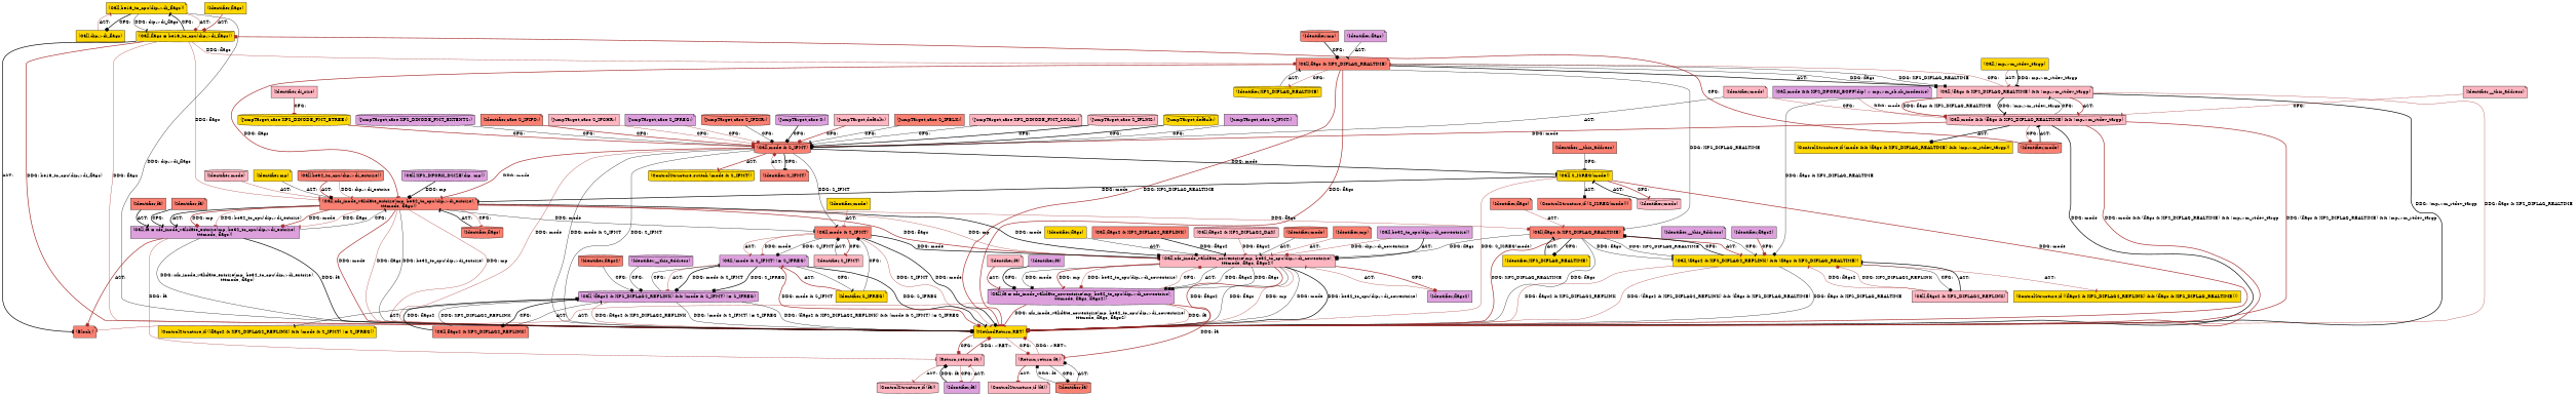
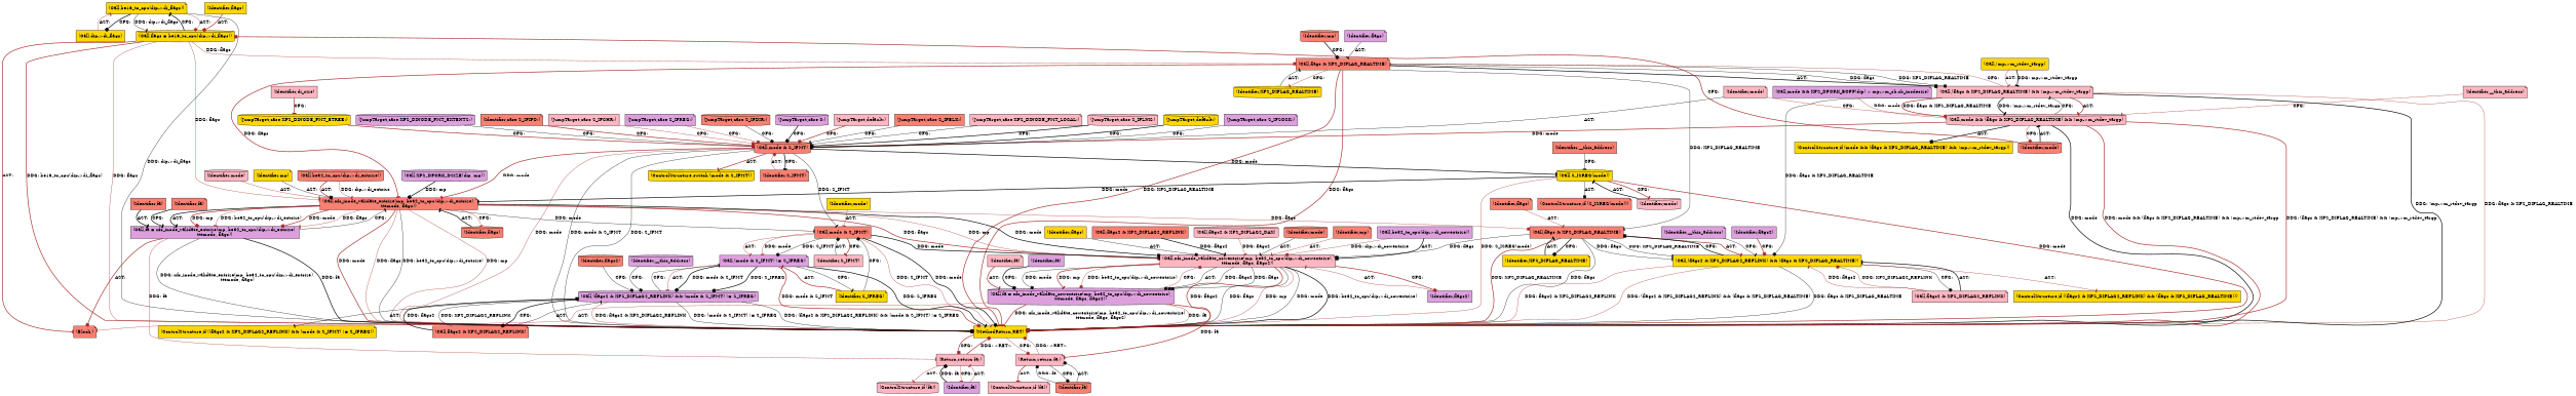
  digraph {
    node [fillcolor=salmon shape=note style=filled]
    edge [arrowhead=tee color=black style=solid]
    n1 [fillcolor=gold label="(Call,be16_to_cpu(dip->di_flags))"]
    n2 [fillcolor=gold label="(Call,flags = be16_to_cpu(dip->di_flags))" shape=cylinder]
    n3 [fillcolor=gold label="(Call,dip->di_flags)" shape=box]
    n4 [fillcolor=gold label="(MethodReturn,RET)" shape=box]
    n5 [label="(Call,flags & XFS_DIFLAG_REALTIME)"]
    n6 [label="(Call,xfs_inode_validate_extsize(mp, be32_to_cpu(dip->di_extsize),\n\t\t\tmode, flags))"]
    n7 [label="(Block,)"]
    n8 [fillcolor=lightpink label="(Return,return fa;)"]
    n9 [fillcolor=lightpink label="(Return,return fa;)"]
    n10 [fillcolor=lightpink label="(Call,(flags & XFS_DIFLAG_REALTIME) && !mp->m_rtdev_targp)"]
    n11 [label="(Call,flags & XFS_DIFLAG_REALTIME)" shape=box]
    n12 [fillcolor=gold label="(Identifier,XFS_DIFLAG_REALTIME)" shape=cylinder]
    n13 [label="(Call,mode & S_IFMT)" shape=box]
    n14 [fillcolor=plum label="(Call,fa = xfs_inode_validate_extsize(mp, be32_to_cpu(dip->di_extsize),\n\t\t\tmode, flags))" shape=box]
    n15 [fillcolor=lightpink label="(Call,xfs_inode_validate_cowextsize(mp, be32_to_cpu(dip->di_cowextsize),\n\t\t\tmode, flags, flags2))"]
    n16 [label="(Identifier,flags)" shape=cylinder]
    n17 [fillcolor=lightpink label="(Call,mode && (flags & XFS_DIFLAG_REALTIME) && !mp->m_rtdev_targp)" shape=cylinder]
    n18 [fillcolor=gold label="(Call,(flags2 & XFS_DIFLAG2_REFLINK) && (flags & XFS_DIFLAG_REALTIME))" shape=box]
    n19 [fillcolor=gold label="(Identifier,XFS_DIFLAG_REALTIME)"]
    n20 [label="(Call,mode & S_IFMT)" shape=cylinder]
    n21 [label="(Identifier,mode)" shape=cylinder]
    n22 [fillcolor=gold label="(ControlStructure,if (mode && (flags & XFS_DIFLAG_REALTIME) && !mp->m_rtdev_targp))" shape=box]
    n23 [fillcolor=lightpink label="(Call,flags2 & XFS_DIFLAG2_REFLINK)"]
    n24 [fillcolor=gold label="(ControlStructure,if ((flags2 & XFS_DIFLAG2_REFLINK) && (flags & XFS_DIFLAG_REALTIME)))" shape=box]
    n25 [fillcolor=gold label="(Call,!mp->m_rtdev_targp)" shape=box]
    n26 [fillcolor=gold label="(Call,S_ISREG(mode))" shape=cylinder]
    n27 [label="(Identifier,S_IFMT)"]
    n28 [fillcolor=gold label="(ControlStructure,switch (mode & S_IFMT))" shape=cylinder]
    n29 [label="(ControlStructure,if (S_ISREG(mode)))"]
    n30 [fillcolor=lightpink label="(Identifier,mode)" shape=cylinder]
    n31 [fillcolor=plum label="(Call,(mode & S_IFMT) != S_IFREG)"]
    n32 [fillcolor=lightpink label="(Identifier,S_IFMT)" shape=box]
    n33 [fillcolor=plum label="(Call,fa = xfs_inode_validate_cowextsize(mp, be32_to_cpu(dip->di_cowextsize),\n\t\t\tmode, flags, flags2))" shape=cylinder]
    n34 [fillcolor=plum label="(Identifier,flags2)" shape=box]
    n35 [fillcolor=lightpink label="(ControlStructure,if (fa))" shape=cylinder]
    n36 [fillcolor=plum label="(Identifier,fa)" shape=box]
    n37 [fillcolor=plum label="(Call,(flags2 & XFS_DIFLAG2_REFLINK) && (mode & S_IFMT) != S_IFREG)" shape=cylinder]
    n38 [fillcolor=gold label="(Identifier,S_IFREG)"]
    n39 [fillcolor=gold label="(ControlStructure,if ((flags2 & XFS_DIFLAG2_REFLINK) && (mode & S_IFMT) != S_IFREG))"]
    n40 [label="(Call,flags2 & XFS_DIFLAG2_REFLINK)"]
    n41 [fillcolor=lightpink label="(ControlStructure,if (fa))"]
    n42 [label="(Identifier,fa)" shape=cylinder]
    n43 [label="(Identifier,flags2)" shape=cylinder]
    n44 [fillcolor=plum label="(Identifier,flags)"]
    n45 [label="(Identifier,__this_address)" shape=box]
    n46 [label="(Identifier,mp)"]
    n47 [label="(JumpTarget,case S_IFBLK:)" shape=box]
    n48 [fillcolor=plum label="(Identifier,__this_address)"]
    n49 [fillcolor=plum label="(Identifier,flags2)" shape=box]
    n50 [fillcolor=plum label="(Call,be32_to_cpu(dip->di_cowextsize))" shape=box]
    n51 [fillcolor=lightpink label="(JumpTarget,case XFS_DINODE_FMT_LOCAL:)"]
    n52 [fillcolor=lightpink label="(Identifier,mode)"]
    n53 [fillcolor=lightpink label="(JumpTarget,case S_IFLNK:)" shape=cylinder]
    n54 [fillcolor=gold label="(Identifier,mode)" shape=box]
    n55 [fillcolor=gold label="(JumpTarget,default:)" shape=cylinder]
    n56 [fillcolor=lightpink label="(Identifier,__this_address)"]
    n57 [fillcolor=lightpink label="(Identifier,fa)"]
    n58 [fillcolor=plum label="(Call,XFS_DFORK_DSIZE(dip, mp))" shape=cylinder]
-   n59 [fillcolor=plum label="(JumpTarget,case S_IFMT:)"]
+   n59 [fillcolor=plum label="(JumpTarget,case S_IFSOCK:)"]
    n60 [fillcolor=gold label="(Identifier,flags)" shape=box]
    n61 [fillcolor=gold label="(JumpTarget,case XFS_DINODE_FMT_BTREE:)" shape=cylinder]
    n62 [label="(Call,be32_to_cpu(dip->di_extsize))" shape=cylinder]
    n63 [label="(Identifier,fa)" shape=box]
    n64 [fillcolor=plum label="(JumpTarget,case XFS_DINODE_FMT_EXTENTS:)" shape=cylinder]
    n65 [label="(Identifier,case S_IFIFO:)"]
    n66 [fillcolor=gold label="(Identifier,flags)" shape=box]
    n67 [label="(Identifier,mp)" shape=cylinder]
    n68 [fillcolor=lightpink label="(Identifier,mode)" shape=cylinder]
    n69 [fillcolor=lightpink label="(JumpTarget,case S_IFCHR:)" shape=box]
    n70 [fillcolor=plum label="(JumpTarget,case S_IFREG:)"]
    n71 [fillcolor=lightpink label="(Identifier,di_size)" shape=box]
    n72 [fillcolor=gold label="(Identifier,mp)"]
    n73 [label="(Call,flags2 & XFS_DIFLAG2_REFLINK)" shape=box]
    n74 [fillcolor=lightpink label="(Call,flags2 & XFS_DIFLAG2_DAX)" shape=cylinder]
    n75 [label="(Identifier,mode)" shape=cylinder]
    n76 [fillcolor=plum label="(Call,mode && XFS_DFORK_BOFF(dip) > mp->m_sb.sb_inodesize)"]
    n77 [label="(JumpTarget,case S_IFDIR:)" shape=cylinder]
    n78 [fillcolor=plum label="(JumpTarget,case 0:)" shape=cylinder]
    n79 [fillcolor=plum label="(Identifier,fa)" shape=box]
    n80 [fillcolor=lightpink label="(JumpTarget,default:)" shape=box]
    n81 [fillcolor=plum label="(Identifier,__this_address)" shape=cylinder]
    n82 [label="(Identifier,flags)"]
    n83 [label="(Identifier,fa)"]
    n1 -> n2 [arrowhead=box color=brown label="AST: "]
    n1 -> n2 [label="DDG: dip->di_flags"]
    n1 -> n3 [arrowhead=box label="CFG: " style=bold]
    n1 -> n4 [label="DDG: dip->di_flags"]
    n2 -> n1 [label="CFG: " style=bold]
    n2 -> n4 [arrowhead=box color=brown label="DDG: be16_to_cpu(dip->di_flags)" style=bold]
    n2 -> n4 [arrowhead=box color=brown label="DDG: flags"]
    n2 -> n5 [arrowhead=box color=brown label="DDG: flags"]
    n2 -> n6 [color=brown label="DDG: flags"]
-   n2 -> n7 [label="AST: " style=bold]
+   n2 -> n7 [color=brown label="AST: " style=bold]
    n3 -> n1 [color=brown label="AST: "]
    n4 -> n8 [arrowhead=box color=brown label="CFG: " style=bold]
    n4 -> n9 [arrowhead=box color=brown label="CFG: "]
    n5 -> n4 [color=brown label="DDG: XFS_DIFLAG_REALTIME" style=bold]
    n5 -> n4 [color=brown label="DDG: flags" style=bold]
    n5 -> n6 [color=brown label="DDG: flags" style=bold]
    n5 -> n10 [arrowhead=box label="AST: " style=bold]
    n5 -> n10 [label="DDG: flags"]
    n5 -> n10 [arrowhead=box label="DDG: XFS_DIFLAG_REALTIME"]
    n5 -> n11 [label="DDG: XFS_DIFLAG_REALTIME"]
    n5 -> n12 [color=brown label="CFG: "]
    n6 -> n4 [color=brown label="DDG: mode" style=bold]
    n6 -> n4 [arrowhead=box color=brown label="DDG: flags"]
    n6 -> n4 [label="DDG: be32_to_cpu(dip->di_extsize)"]
    n6 -> n4 [color=brown label="DDG: mp"]
    n6 -> n11 [arrowhead=box color=brown label="DDG: flags"]
    n6 -> n13 [label="DDG: mode"]
    n6 -> n14 [label="AST: " style=bold]
    n6 -> n14 [arrowhead=box color=brown label="DDG: mp" style=bold]
    n6 -> n14 [color=brown label="DDG: be32_to_cpu(dip->di_extsize)"]
    n6 -> n14 [arrowhead=box color=brown label="DDG: mode" style=bold]
    n6 -> n14 [color=brown label="DDG: flags"]
    n6 -> n15 [arrowhead=box color=brown label="DDG: mp"]
    n6 -> n15 [arrowhead=box label="DDG: mode" style=bold]
    n6 -> n15 [color=brown label="DDG: flags" style=bold]
    n6 -> n16 [color=brown label="CFG: "]
    n8 -> n4 [arrowhead=box color=brown label="DDG: <RET>" style=bold]
    n8 -> n35 [color=brown label="AST: "]
    n8 -> n36 [color=brown label="CFG: "]
    n9 -> n4 [arrowhead=box color=brown label="DDG: <RET>"]
    n9 -> n41 [color=brown label="AST: " style=bold]
    n9 -> n42 [arrowhead=box label="CFG: "]
    n10 -> n4 [color=brown label="DDG: flags & XFS_DIFLAG_REALTIME"]
    n10 -> n4 [label="DDG: !mp->m_rtdev_targp" style=bold]
    n10 -> n5 [color=brown label="CFG: "]
    n10 -> n17 [color=brown label="AST: " style=bold]
    n10 -> n17 [color=brown label="DDG: flags & XFS_DIFLAG_REALTIME" style=bold]
    n10 -> n17 [label="DDG: !mp->m_rtdev_targp" style=bold]
    n10 -> n18 [arrowhead=box label="DDG: flags & XFS_DIFLAG_REALTIME"]
    n11 -> n4 [arrowhead=box label="DDG: flags"]
    n11 -> n4 [arrowhead=box color=brown label="DDG: XFS_DIFLAG_REALTIME" style=bold]
    n11 -> n15 [arrowhead=box label="DDG: flags"]
    n11 -> n18 [color=brown label="AST: " style=bold]
    n11 -> n18 [label="DDG: flags"]
    n11 -> n18 [label="DDG: XFS_DIFLAG_REALTIME"]
    n11 -> n19 [arrowhead=box label="CFG: " style=bold]
    n12 -> n5 [label="AST: "]
    n13 -> n4 [color=brown label="DDG: S_IFMT"]
    n13 -> n4 [arrowhead=box label="DDG: mode" style=bold]
    n13 -> n15 [label="DDG: mode" style=bold]
    n13 -> n31 [color=brown label="AST: "]
    n13 -> n31 [color=brown label="DDG: mode"]
    n13 -> n31 [arrowhead=box label="DDG: S_IFMT"]
    n13 -> n32 [color=brown label="CFG: " style=bold]
    n14 -> n4 [label="DDG: fa" style=bold]
    n14 -> n4 [label="DDG: xfs_inode_validate_extsize(mp, be32_to_cpu(dip->di_extsize),\n\t\t\tmode, flags)"]
    n14 -> n6 [label="CFG: "]
    n14 -> n7 [arrowhead=box color=brown label="AST: " style=bold]
    n14 -> n8 [color=brown label="DDG: fa"]
    n15 -> n4 [color=brown label="DDG: flags2" style=bold]
    n15 -> n4 [arrowhead=box label="DDG: flags"]
    n15 -> n4 [color=brown label="DDG: mp"]
    n15 -> n4 [arrowhead=box label="DDG: mode"]
    n15 -> n4 [arrowhead=box label="DDG: be32_to_cpu(dip->di_cowextsize)" style=bold]
    n15 -> n33 [arrowhead=box label="AST: "]
    n15 -> n33 [arrowhead=box label="DDG: flags2"]
    n15 -> n33 [arrowhead=box label="DDG: flags"]
    n15 -> n33 [arrowhead=box label="DDG: mode"]
    n15 -> n33 [color=brown label="DDG: mp" style=bold]
    n15 -> n33 [arrowhead=box color=brown label="DDG: be32_to_cpu(dip->di_cowextsize)"]
    n15 -> n34 [arrowhead=box color=brown label="CFG: " style=bold]
    n16 -> n6 [label="AST: " style=bold]
    n17 -> n4 [arrowhead=box label="DDG: mode" style=bold]
    n17 -> n4 [color=brown label="DDG: mode && (flags & XFS_DIFLAG_REALTIME) && !mp->m_rtdev_targp" style=bold]
    n17 -> n4 [color=brown label="DDG: (flags & XFS_DIFLAG_REALTIME) && !mp->m_rtdev_targp" style=bold]
    n17 -> n10 [label="CFG: "]
    n17 -> n20 [color=brown label="DDG: mode" style=bold]
    n17 -> n21 [arrowhead=box color=brown label="CFG: "]
    n17 -> n22 [arrowhead=box label="AST: " style=bold]
    n18 -> n4 [arrowhead=box color=brown label="DDG: flags2 & XFS_DIFLAG2_REFLINK"]
    n18 -> n4 [arrowhead=box color=brown label="DDG: (flags2 & XFS_DIFLAG2_REFLINK) && (flags & XFS_DIFLAG_REALTIME)"]
    n18 -> n4 [arrowhead=box label="DDG: flags & XFS_DIFLAG_REALTIME"]
    n18 -> n11 [arrowhead=box label="CFG: " style=bold]
    n18 -> n23 [arrowhead=box label="CFG: "]
    n18 -> n24 [color=brown label="AST: "]
    n19 -> n11 [label="AST: " style=bold]
    n20 -> n4 [arrowhead=box color=brown label="DDG: mode"]
    n20 -> n4 [label="DDG: mode & S_IFMT"]
    n20 -> n4 [arrowhead=box label="DDG: S_IFMT"]
    n20 -> n6 [color=brown label="DDG: mode" style=bold]
    n20 -> n13 [label="DDG: S_IFMT"]
    n20 -> n26 [label="DDG: mode" style=bold]
    n20 -> n27 [label="CFG: " style=bold]
    n20 -> n28 [color=brown label="AST: " style=bold]
    n21 -> n2 [arrowhead=box color=brown label="CFG: " style=bold]
    n21 -> n17 [label="AST: " style=bold]
    n23 -> n18 [label="AST: " style=bold]
    n23 -> n18 [color=brown label="DDG: flags2"]
    n23 -> n18 [arrowhead=box color=brown label="DDG: XFS_DIFLAG2_REFLINK"]
    n25 -> n10 [color=brown label="AST: "]
    n25 -> n10 [label="DDG: mp->m_rtdev_targp" style=bold]
    n26 -> n4 [color=brown label="DDG: S_ISREG(mode)"]
    n26 -> n4 [arrowhead=box color=brown label="DDG: mode" style=bold]
    n26 -> n6 [label="DDG: mode" style=bold]
    n26 -> n29 [arrowhead=box label="AST: "]
    n26 -> n30 [color=brown label="CFG: " style=bold]
    n27 -> n20 [arrowhead=box color=brown label="AST: "]
    n30 -> n26 [label="AST: " style=bold]
    n31 -> n4 [label="DDG: S_IFREG" style=bold]
    n31 -> n4 [arrowhead=box color=brown label="DDG: mode & S_IFMT" style=bold]
    n31 -> n37 [color=brown label="AST: "]
    n31 -> n37 [arrowhead=box label="DDG: mode & S_IFMT" style=bold]
    n31 -> n37 [arrowhead=box label="DDG: S_IFREG" style=bold]
    n31 -> n38 [label="CFG: "]
    n32 -> n13 [arrowhead=box label="AST: "]
    n33 -> n4 [color=brown label="DDG: xfs_inode_validate_cowextsize(mp, be32_to_cpu(dip->di_cowextsize),\n\t\t\tmode, flags, flags2)" style=bold]
    n33 -> n4 [color=brown label="DDG: fa"]
    n33 -> n7 [color=brown label="AST: "]
    n33 -> n9 [color=brown label="DDG: fa" style=bold]
    n33 -> n15 [arrowhead=box color=brown label="CFG: "]
    n34 -> n15 [color=brown label="AST: "]
    n36 -> n8 [color=brown label="AST: "]
    n36 -> n8 [arrowhead=box label="DDG: fa" style=bold]
    n37 -> n4 [color=brown label="DDG: flags2 & XFS_DIFLAG2_REFLINK"]
    n37 -> n4 [label="DDG: (mode & S_IFMT) != S_IFREG"]
    n37 -> n4 [arrowhead=box label="DDG: (flags2 & XFS_DIFLAG2_REFLINK) && (mode & S_IFMT) != S_IFREG"]
    n37 -> n31 [label="CFG: "]
    n37 -> n39 [label="AST: "]
    n37 -> n40 [arrowhead=box label="CFG: " style=bold]
    n38 -> n13 [arrowhead=box label="CFG: "]
    n38 -> n31 [color=brown label="AST: " style=bold]
    n40 -> n37 [label="AST: "]
    n40 -> n37 [arrowhead=box label="DDG: flags2" style=bold]
    n40 -> n37 [label="DDG: XFS_DIFLAG2_REFLINK"]
    n42 -> n9 [arrowhead=box label="AST: "]
    n42 -> n9 [arrowhead=box label="DDG: fa"]
    n43 -> n37 [arrowhead=box label="CFG: "]
    n44 -> n5 [label="AST: "]
    n45 -> n26 [label="CFG: "]
    n46 -> n15 [color=brown label="AST: "]
    n47 -> n20 [label="CFG: "]
    n48 -> n18 [label="CFG: "]
    n49 -> n18 [arrowhead=box color=brown label="CFG: " style=bold]
    n50 -> n15 [arrowhead=box label="AST: " style=bold]
    n50 -> n15 [arrowhead=box color=brown label="DDG: dip->di_cowextsize"]
    n51 -> n20 [label="CFG: "]
    n52 -> n17 [arrowhead=box color=brown label="CFG: "]
    n52 -> n20 [arrowhead=box label="AST: "]
    n53 -> n20 [arrowhead=box label="CFG: " style=bold]
    n54 -> n13 [color=brown label="AST: "]
    n55 -> n20 [label="CFG: " style=bold]
    n56 -> n17 [color=brown label="CFG: "]
    n57 -> n33 [color=brown label="AST: " style=bold]
    n58 -> n6 [arrowhead=box label="DDG: mp" style=bold]
    n59 -> n20 [label="CFG: "]
    n60 -> n2 [arrowhead=box color=brown label="AST: " style=bold]
    n61 -> n20 [arrowhead=box color=brown label="CFG: " style=bold]
    n62 -> n6 [arrowhead=box color=brown label="AST: " style=bold]
    n62 -> n6 [color=brown label="DDG: dip->di_extsize"]
    n63 -> n14 [label="AST: " style=bold]
    n64 -> n20 [label="CFG: "]
    n65 -> n20 [arrowhead=box color=brown label="CFG: " style=bold]
    n66 -> n15 [arrowhead=box label="AST: "]
    n67 -> n5 [arrowhead=box label="CFG: " style=bold]
    n68 -> n6 [color=brown label="AST: "]
    n69 -> n20 [arrowhead=box color=brown label="CFG: "]
    n70 -> n20 [arrowhead=box color=brown label="CFG: "]
    n71 -> n61 [color=brown label="CFG: " style=bold]
    n72 -> n6 [arrowhead=box label="AST: "]
    n73 -> n15 [label="DDG: flags2" style=bold]
    n74 -> n15 [color=brown label="DDG: flags2"]
    n75 -> n15 [label="AST: "]
    n76 -> n17 [color=brown label="DDG: mode"]
    n77 -> n20 [arrowhead=box label="CFG: "]
    n78 -> n20 [arrowhead=box label="CFG: " style=bold]
    n79 -> n33 [arrowhead=box label="CFG: " style=bold]
    n80 -> n20 [arrowhead=box color=brown label="CFG: " style=bold]
    n81 -> n37 [arrowhead=box label="CFG: "]
    n82 -> n11 [color=brown label="AST: "]
    n83 -> n14 [label="CFG: " style=bold]
  }
